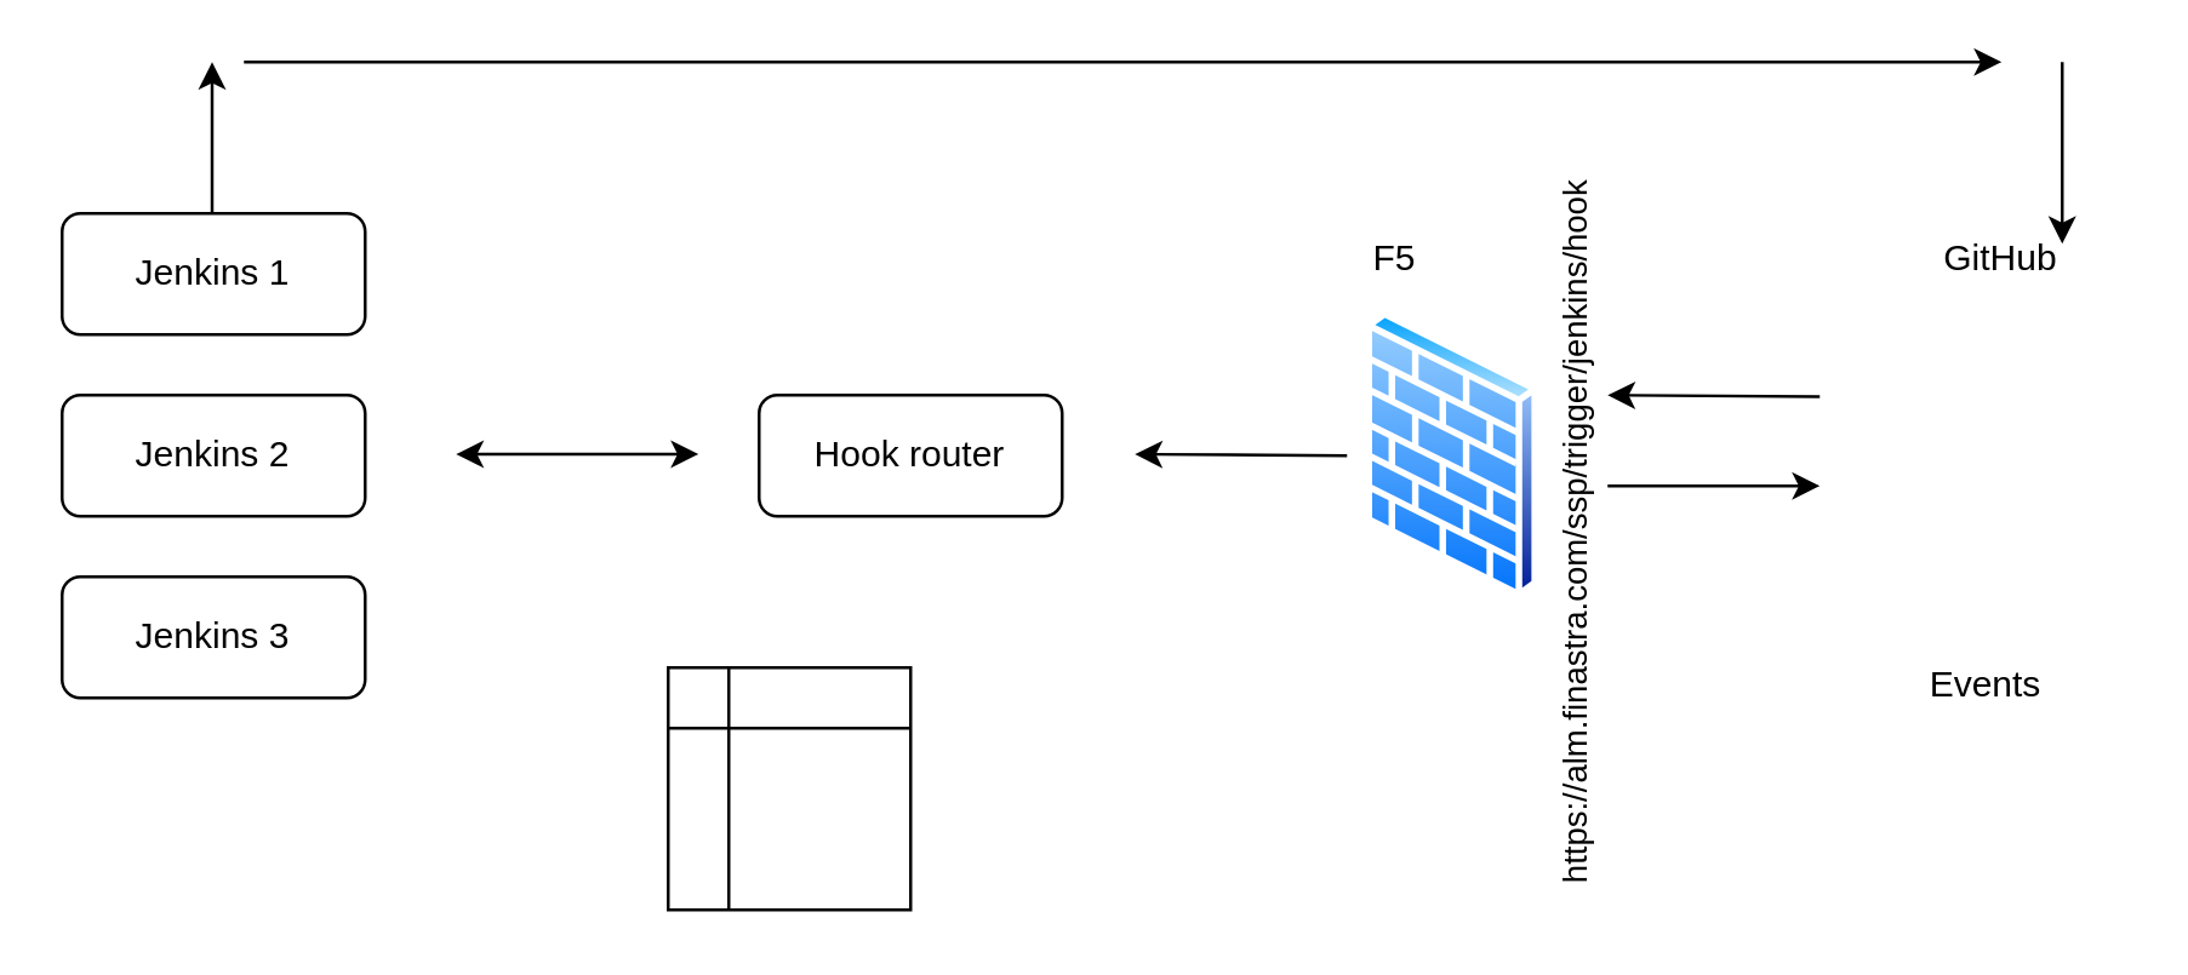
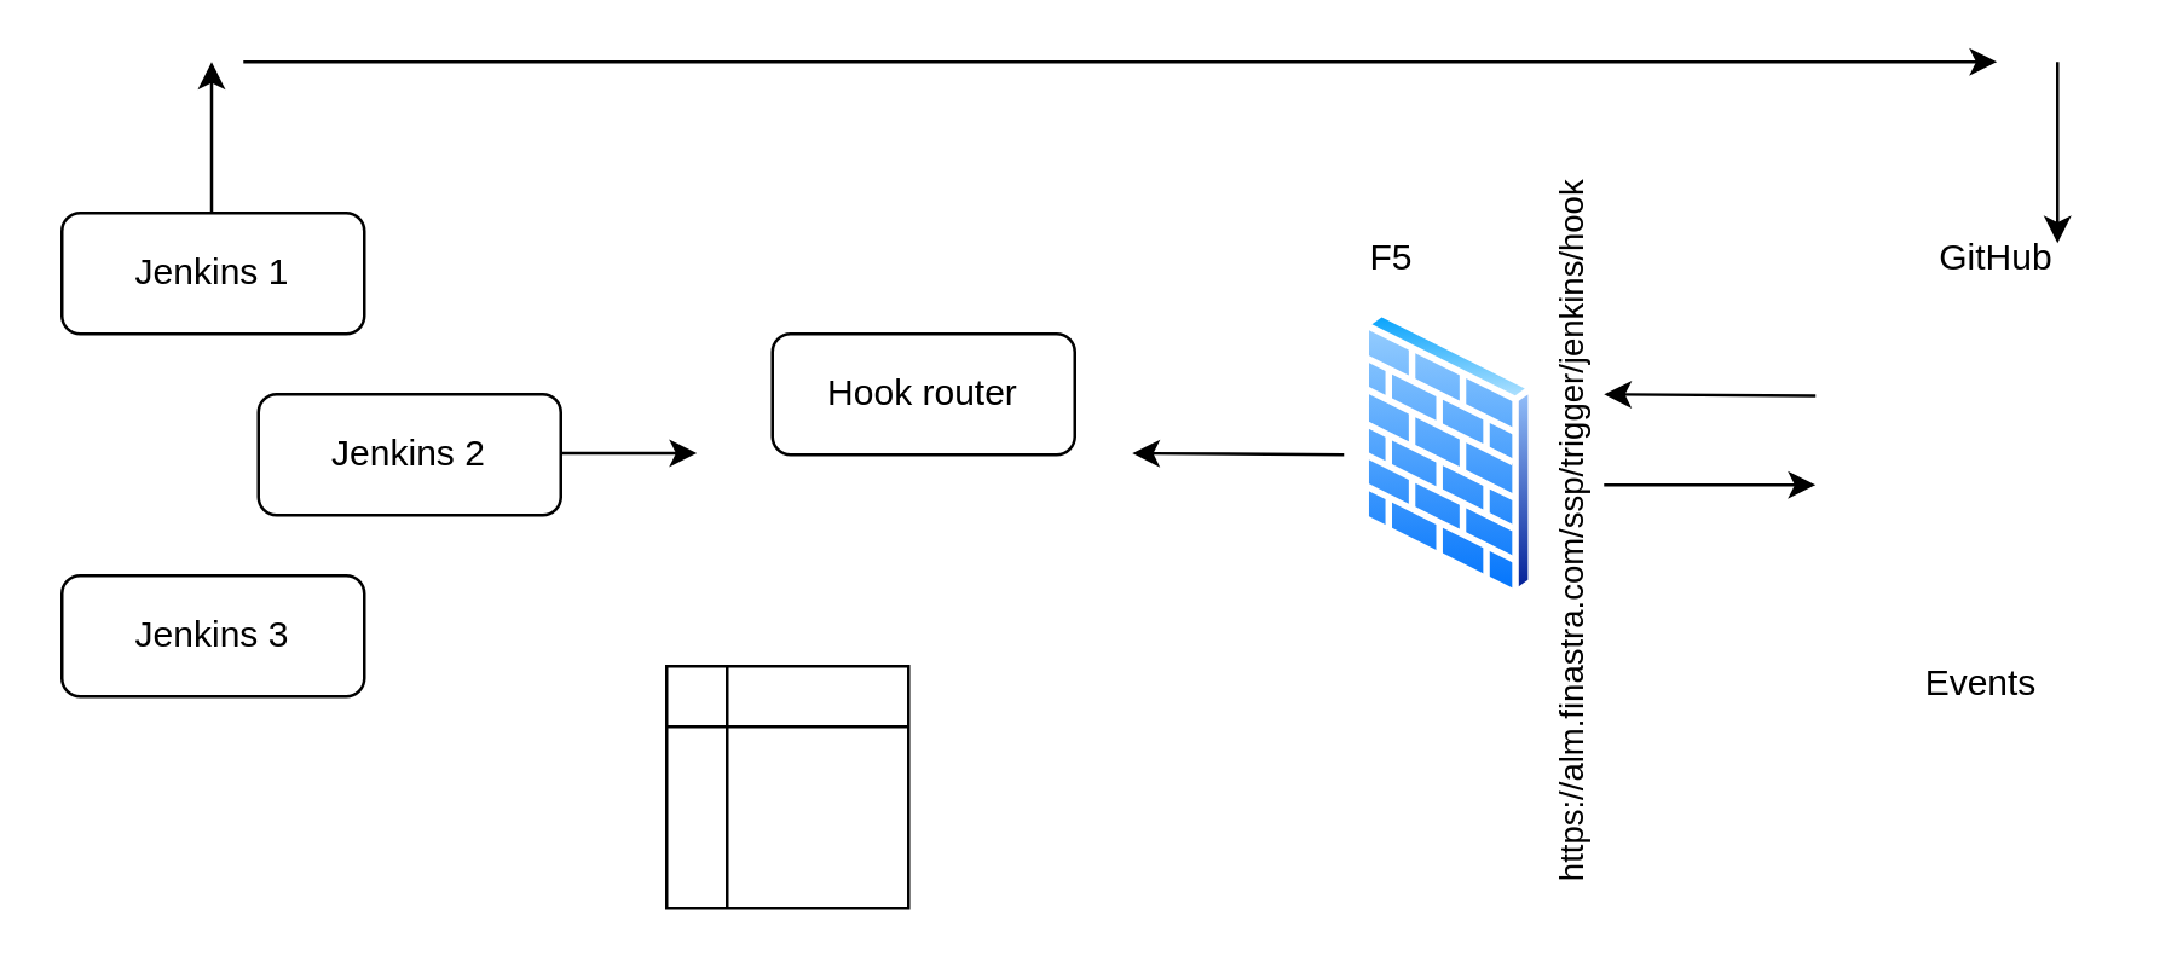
  <mxCell id="0" />
  <mxCell id="1" parent="0" />
  <mxCell id="2" value="" style="image;aspect=fixed;perimeter=ellipsePerimeter;html=1;align=center;shadow=0;dashed=0;spacingTop=3;image=img/lib/active_directory/firewall.svg;" parent="1" vertex="1"><mxGeometry x="450" y="102.5" width="57.95" height="95" as="geometry" /></mxCell>
- <mxCell id="3" value="Hook router" style="rounded=1;whiteSpace=wrap;html=1;" parent="1" vertex="1"><mxGeometry x="250" y="130" width="100" height="40" as="geometry" /></mxCell>
+ <mxCell id="3" value="Hook router" style="rounded=1;whiteSpace=wrap;html=1;" parent="1" vertex="1"><mxGeometry x="255" y="110" width="100" height="40" as="geometry" /></mxCell>
  <mxCell id="4" value="" style="shape=image;html=1;verticalAlign=top;verticalLabelPosition=bottom;labelBackgroundColor=#ffffff;imageAspect=0;aspect=fixed;image=https://cdn1.iconfinder.com/data/icons/unicons-line-vol-3/24/github-128.png" parent="1" vertex="1"><mxGeometry x="620" y="110" width="80" height="80" as="geometry" /></mxCell>
  <mxCell id="5" value="Jenkins 1" style="rounded=1;whiteSpace=wrap;html=1;" parent="1" vertex="1"><mxGeometry x="20" y="70" width="100" height="40" as="geometry" /></mxCell>
  <mxCell id="6" value="https://alm.finastra.com/ssp/trigger/jenkins/hook" style="text;strokeColor=none;fillColor=none;align=center;verticalAlign=middle;rounded=0;whiteSpace=wrap;fontSize=11;html=1;labelBorderColor=none;direction=east;flipV=0;rotation=-90;" parent="1" vertex="1"><mxGeometry x="454" y="150.5" width="130" height="50" as="geometry" /></mxCell>
  <mxCell id="7" value="" style="endArrow=classic;startArrow=classic;html=1;rounded=0;" parent="1" edge="1"><mxGeometry width="50" height="50" relative="1" as="geometry"><mxPoint x="150" y="149.5" as="sourcePoint" /><mxPoint x="230" y="149.5" as="targetPoint" /></mxGeometry></mxCell>
  <mxCell id="8" value="GitHub" style="text;html=1;strokeColor=none;fillColor=none;align=center;verticalAlign=middle;whiteSpace=wrap;rounded=0;" parent="1" vertex="1"><mxGeometry x="630" y="70" width="60" height="30" as="geometry" /></mxCell>
  <mxCell id="9" value="F5" style="text;html=1;strokeColor=none;fillColor=none;align=center;verticalAlign=middle;whiteSpace=wrap;rounded=0;" parent="1" vertex="1"><mxGeometry x="430" y="70" width="60" height="30" as="geometry" /></mxCell>
  <mxCell id="10" value="Events" style="text;html=1;strokeColor=none;fillColor=none;align=center;verticalAlign=middle;whiteSpace=wrap;rounded=0;" parent="1" vertex="1"><mxGeometry x="625" y="210.5" width="60" height="30" as="geometry" /></mxCell>
- <mxCell id="11" value="Jenkins 2" style="rounded=1;whiteSpace=wrap;html=1;" parent="1" vertex="1"><mxGeometry x="20" y="130" width="100" height="40" as="geometry" /></mxCell>
+ <mxCell id="11" value="Jenkins 2" style="rounded=1;whiteSpace=wrap;html=1;" parent="1" vertex="1"><mxGeometry x="85" y="130" width="100" height="40" as="geometry" /></mxCell>
  <mxCell id="12" value="Jenkins 3" style="rounded=1;whiteSpace=wrap;html=1;" parent="1" vertex="1"><mxGeometry x="20" y="190" width="100" height="40" as="geometry" /></mxCell>
  <mxCell id="13" value="" style="endArrow=classic;html=1;rounded=0;" parent="1" edge="1"><mxGeometry width="50" height="50" relative="1" as="geometry"><mxPoint x="600" y="130.5" as="sourcePoint" /><mxPoint x="530" y="130" as="targetPoint" /></mxGeometry></mxCell>
  <mxCell id="14" value="" style="endArrow=classic;html=1;rounded=0;" parent="1" edge="1"><mxGeometry width="50" height="50" relative="1" as="geometry"><mxPoint x="444" y="150" as="sourcePoint" /><mxPoint x="374" y="149.5" as="targetPoint" /></mxGeometry></mxCell>
  <mxCell id="15" value="" style="endArrow=classic;html=1;rounded=0;" parent="1" edge="1"><mxGeometry width="50" height="50" relative="1" as="geometry"><mxPoint x="530" y="160" as="sourcePoint" /><mxPoint x="600" y="160" as="targetPoint" /></mxGeometry></mxCell>
  <mxCell id="16" value="" style="endArrow=classic;html=1;rounded=0;" parent="1" edge="1"><mxGeometry width="50" height="50" relative="1" as="geometry"><mxPoint x="80" y="20" as="sourcePoint" /><mxPoint x="660" y="20" as="targetPoint" /></mxGeometry></mxCell>
  <mxCell id="17" value="" style="endArrow=classic;html=1;rounded=0;" parent="1" edge="1"><mxGeometry width="50" height="50" relative="1" as="geometry"><mxPoint x="69.5" y="70" as="sourcePoint" /><mxPoint x="69.5" y="20" as="targetPoint" /></mxGeometry></mxCell>
  <mxCell id="18" value="" style="endArrow=classic;html=1;rounded=0;" parent="1" edge="1"><mxGeometry width="50" height="50" relative="1" as="geometry"><mxPoint x="680" y="20" as="sourcePoint" /><mxPoint x="680" y="80" as="targetPoint" /></mxGeometry></mxCell>
  <mxCell id="19" value="" style="shape=internalStorage;whiteSpace=wrap;html=1;backgroundOutline=1;" vertex="1" parent="1"><mxGeometry x="220" y="220" width="80" height="80" as="geometry" /></mxCell>
